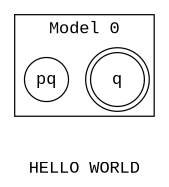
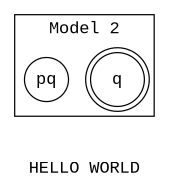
  digraph {
    label="HELLO WORLD"
    fontname="Liberation Mono"
    node [fixedsize=true fontname="Liberation Mono"]
    n1 [height=0.5 label=q shape=doublecircle width=0.5]
    n2 [height=0.5 label=pq shape=circle width=0.5]
    subgraph cluster_1 {
-     label="Model 0"
+     label="Model 2"
      n1
      n2
    }
  }
